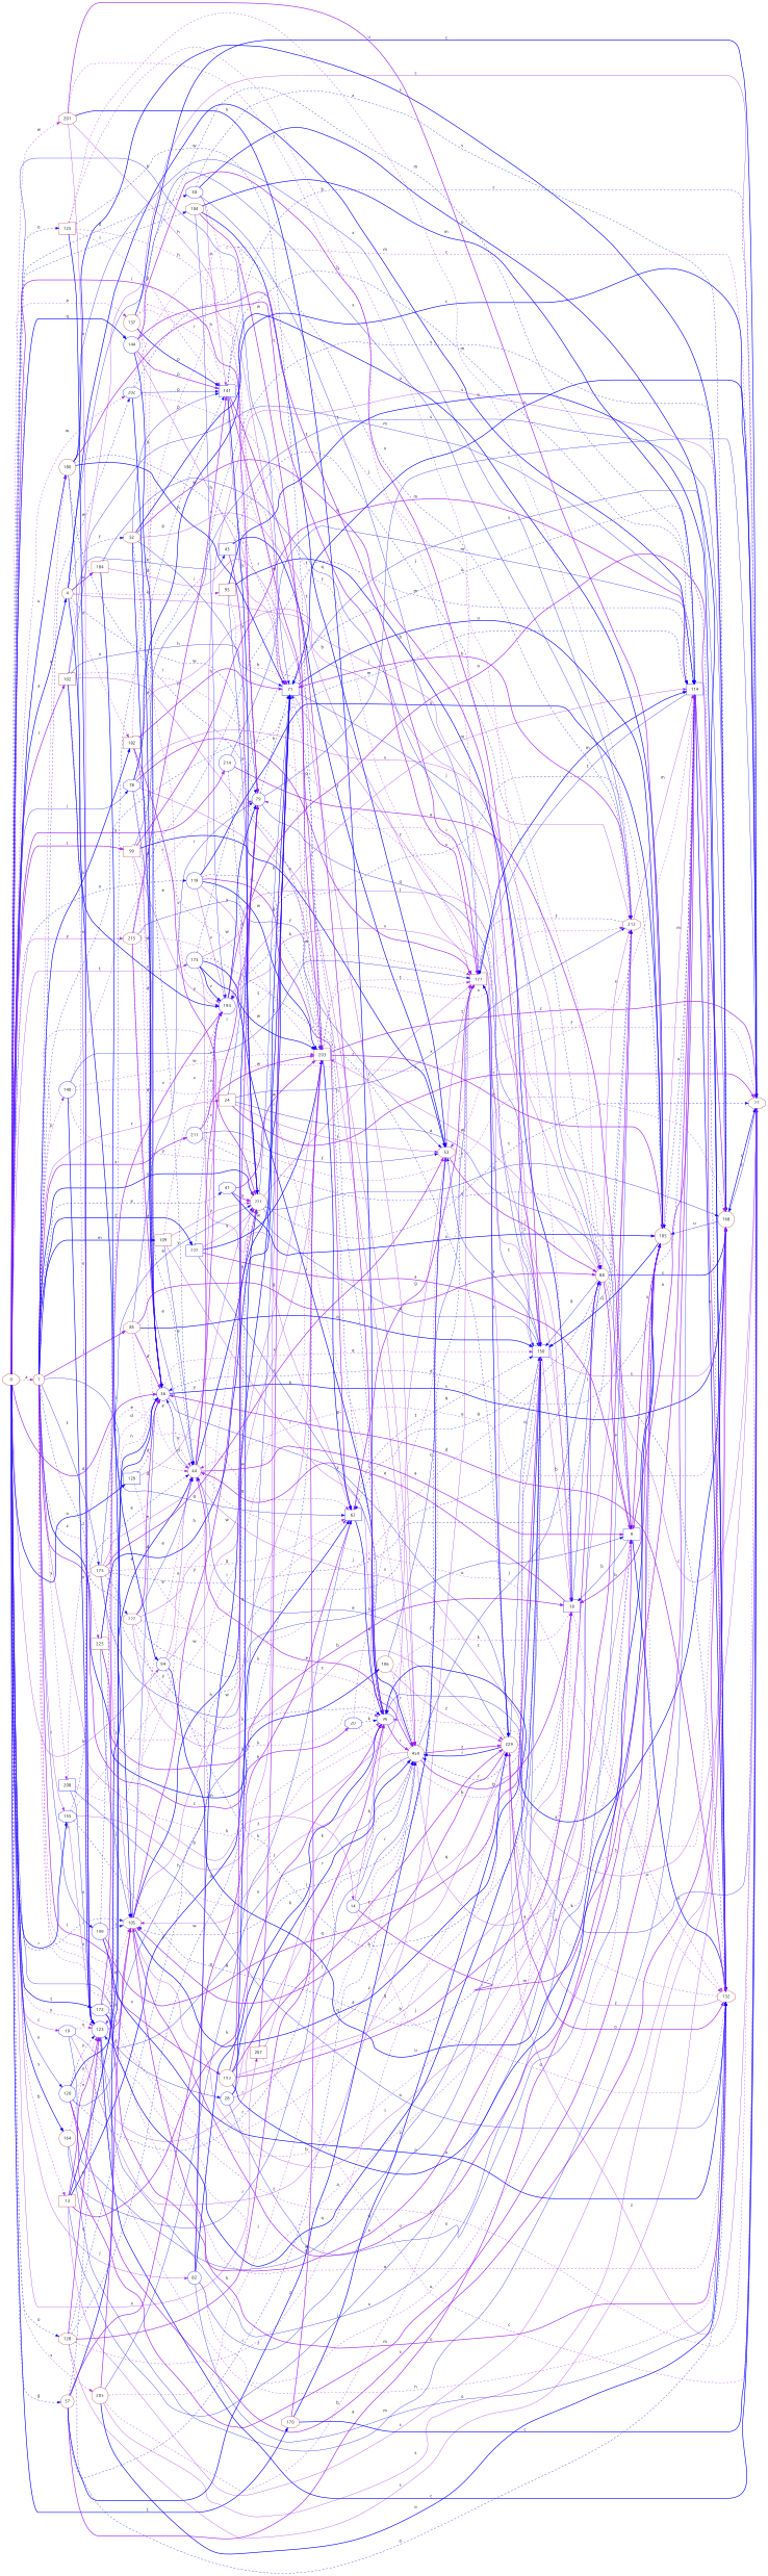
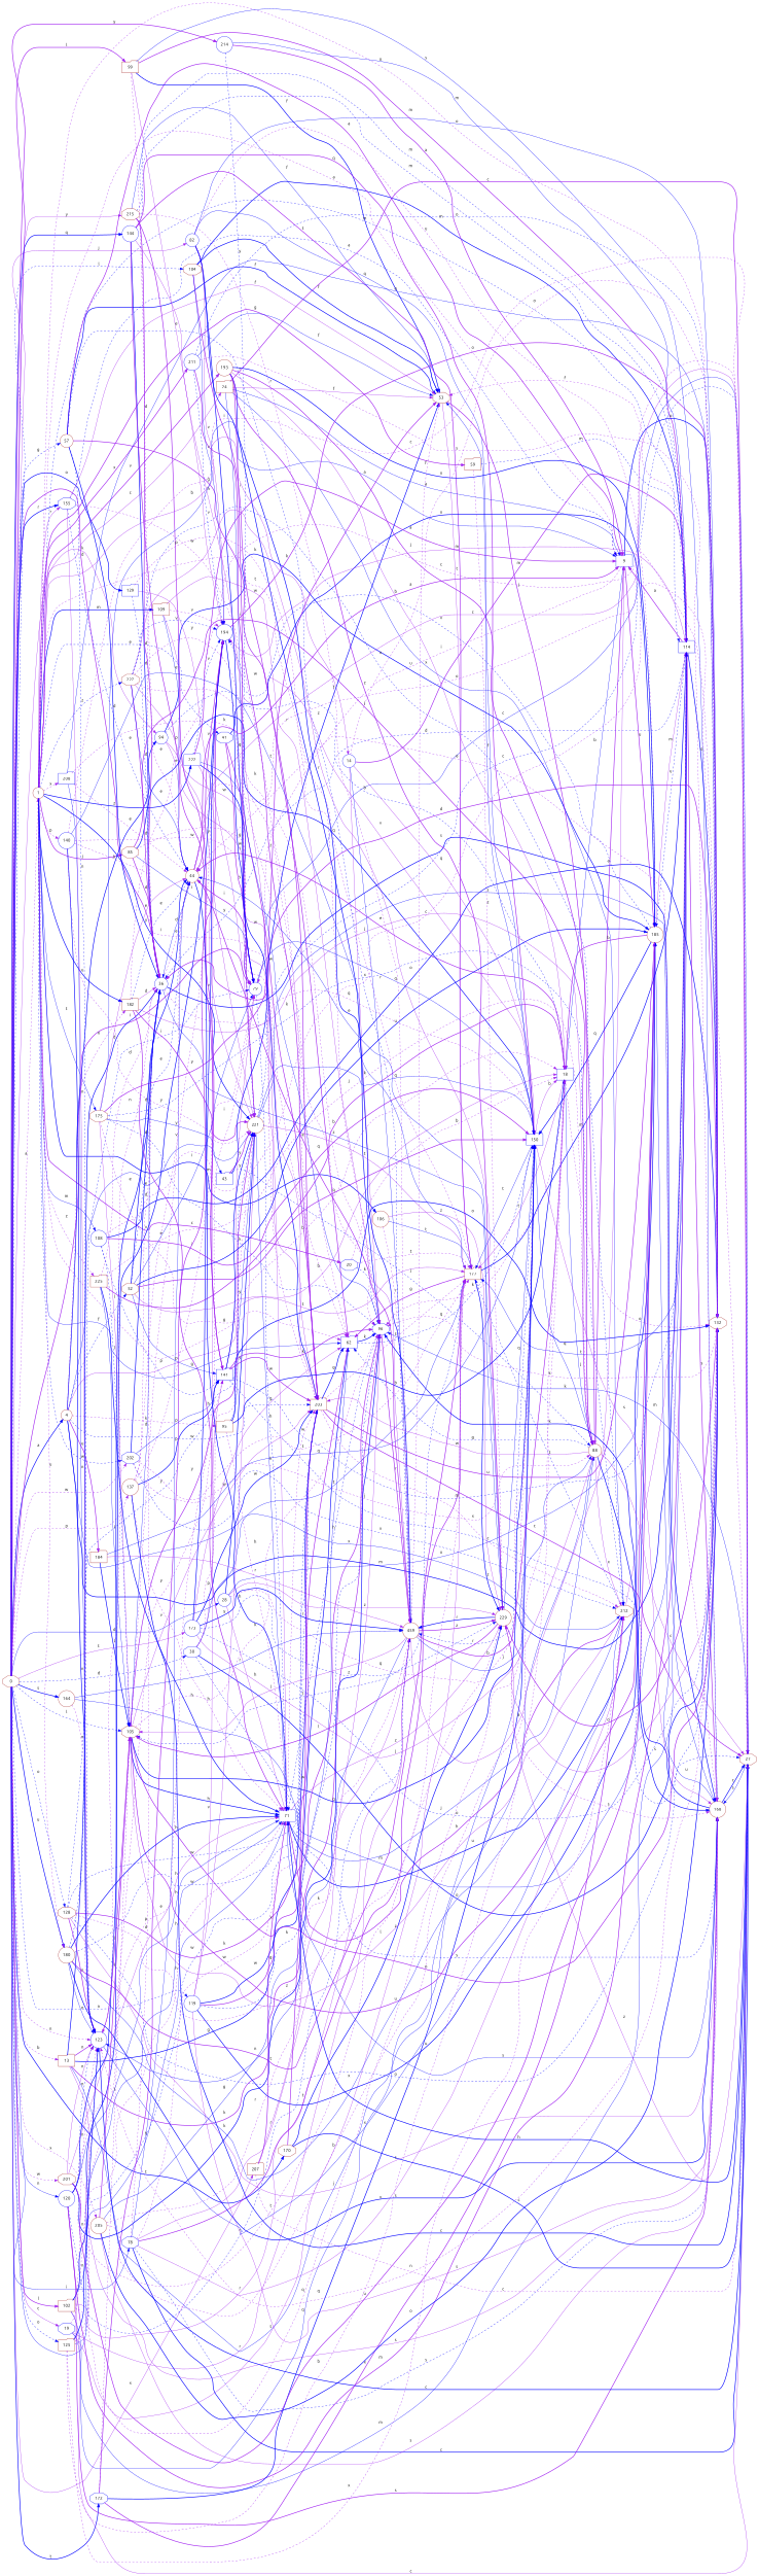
  strict digraph {
    fontname=Ubuntu
    rankdir=LR
    node [color=brown fontname=Ubuntu shape=circle]
    edge [color=purple fontname=Ubuntu style=bold]
    0 [shape=octagon]
    1
    4
    13 [shape=folder]
    19 [color=blue shape=octagon]
    28 [color=blue]
    30 [color=blue shape=octagon]
    36 [color=blue]
    57
    71 [color=blue shape=folder]
    78 [color=blue shape=octagon]
    79 [color=blue]
    82 [color=blue]
    94 [color=blue]
    99 [shape=folder]
    102 [shape=folder]
    104 [shape=octagon]
    105 [shape=octagon]
    119 [color=blue]
    120 [color=blue]
    123 [color=blue]
    125 [shape=folder]
    128 [shape=octagon]
    129 [color=blue shape=folder]
    137
    144 [color=blue]
    155 [color=blue shape=octagon]
    164
    170 [shape=octagon]
    172 [color=blue shape=octagon]
    173 [color=blue]
    180
    201 [shape=octagon]
    202 [color=blue shape=octagon]
    205
    207 [shape=folder]
    214 [color=blue]
    215 [shape=octagon]
    9 [color=blue shape=folder]
    14 [color=blue]
    18 [color=blue shape=folder]
    20 [color=blue shape=octagon]
    24 [shape=folder]
    41 [color=blue shape=octagon]
+   59 [shape=folder]
    62 [color=blue shape=folder]
    85 [shape=octagon]
    106
    108 [color=blue]
    109 [shape=folder]
    114 [color=blue shape=folder]
    132 [shape=octagon]
    140 [color=blue]
    175 [shape=octagon]
    177 [shape=folder]
    182 [shape=folder]
    193
    208 [color=blue shape=folder]
    211 [color=blue]
    221
    222 [color=blue shape=folder]
    225 [shape=folder]
    227 [shape=octagon]
    43 [color=blue shape=folder]
    52 [shape=octagon]
    95 [shape=folder]
    184 [shape=folder]
    203 [shape=folder]
    212 [shape=octagon]
    88
    96 [color=blue shape=octagon]
    168
    150 [color=blue shape=folder]
    n74 [label=459]
    185
    229
    141 [color=blue shape=folder]
    44
    53 [shape=octagon]
    27 [shape=octagon]
    194 [color=blue]
    0 -> 1 [label=a style=dashed]
    0 -> 4 [color=blue label=a]
    0 -> 13 [label=b style=dashed]
    0 -> 19 [label=c style=solid]
    0 -> 28 [color=blue label=d style=solid]
    0 -> 30 [color=blue label=d style=dashed]
    0 -> 36 [label=d]
    0 -> 57 [color=blue label=g style=dashed]
    0 -> 71 [color=blue label=h style=solid]
    0 -> 78 [color=blue label=i style=solid]
    0 -> 79 [label=i]
    0 -> 82 [label=j style=solid]
    0 -> 94 [label=k style=solid]
    0 -> 99 [label=l]
    0 -> 102 [label=l]
    0 -> 104 [color=blue label=l style=dashed]
    0 -> 105 [color=blue label=l style=dashed]
    0 -> 119 [color=blue label=n style=dashed]
    0 -> 120 [color=blue label=n style=solid]
    0 -> 123 [label=n style=dashed]
    0 -> 125 [color=blue label=o style=dashed]
    0 -> 128 [color=blue label=o style=dashed]
    0 -> 129 [color=blue label=o]
    0 -> 137 [label=p style=dashed]
    0 -> 144 [color=blue label=q]
    0 -> 155 [color=blue label=r]
    0 -> 164 [color=blue label=s]
    0 -> 170 [color=blue label=t]
    0 -> 172 [color=blue label=t]
    0 -> 173 [label=t style=solid]
    0 -> 180 [color=blue label=u]
    0 -> 201 [label=w style=dashed]
    0 -> 202 [label=w style=dashed]
    0 -> 205 [label=x style=dashed]
    0 -> 207 [label=x style=solid]
    0 -> 214 [label=y]
    0 -> 215 [label=y style=solid]
    1 -> 155 [label=r style=solid]
    1 -> 180 [label=u style=dashed]
    1 -> 202 [color=blue label=w style=dashed]
    1 -> 9 [label=a style=dashed]
    1 -> 14 [label=b style=solid]
    1 -> 18 [label=b style=dashed]
    1 -> 20 [label=c]
    1 -> 24 [label=c style=solid]
    1 -> 41 [color=blue label=e style=dashed]
+   1 -> 59 [label=g]
    1 -> 62 [color=blue label=g style=solid]
    1 -> 85 [label=j]
    1 -> 106 [color=blue label=m]
    1 -> 108 [color=blue label=m style=solid]
    1 -> 109 [color=blue label=m]
    1 -> 114 [color=blue label=m style=dashed]
    1 -> 132 [label=o style=dashed]
    1 -> 140 [label=p style=dashed]
    1 -> 175 [color=blue label=t style=solid]
    1 -> 177 [label=t style=dashed]
    1 -> 182 [color=blue label=u]
    1 -> 193 [label=v]
    1 -> 208 [label=x style=dashed]
    1 -> 211 [label=x]
    1 -> 221 [color=blue label=y]
    1 -> 222 [color=blue label=z]
    1 -> 225 [label=z style=dashed]
    1 -> 227 [color=blue label=z style=dashed]
    4 -> 94 [color=blue label=k]
    4 -> 18 [label=b style=solid]
    4 -> 114 [color=blue label=m]
    4 -> 182 [label=u style=dashed]
    4 -> 43 [color=blue label=e style=solid]
    4 -> 52 [color=blue label=f style=dashed]
    4 -> 95 [label=k style=dashed]
    4 -> 184 [label=u]
    4 -> 203 [color=blue label=w style=dashed]
    4 -> 212 [color=blue label=x style=solid]
    13 -> 36 [color=blue label=d]
    13 -> 123 [label=n]
    13 -> 62 [color=blue label=g]
    13 -> 88 [color=blue label=j style=solid]
    13 -> 96 [label=k]
    13 -> 168 [label=s style=solid]
    19 -> 123 [label=n style=dashed]
    19 -> 177 [label=t style=solid]
    19 -> 150 [color=blue label=q style=solid]
    19 -> n74 [label=r style=solid]
    28 -> 71 [label=h style=solid]
    28 -> 221 [color=blue label=y]
    28 -> 150 [label=q style=dashed]
    28 -> 185 [color=blue label=u style=solid]
    28 -> 229 [label=z style=solid]
    30 -> 79 [label=i style=dashed]
    30 -> 132 [color=blue label=o]
    30 -> 177 [color=blue label=t style=solid]
    30 -> 168 [color=blue label=s style=dashed]
    30 -> 141 [label=p style=solid]
    36 -> 123 [label=n style=dashed]
    36 -> 168 [color=blue label=s]
    36 -> 150 [label=q style=dashed]
    36 -> 229 [color=blue label=z style=solid]
    36 -> 44 [label=e style=dashed]
    57 -> 36 [color=blue label=d]
    57 -> 123 [color=blue label=n style=dashed]
    57 -> 9 [label=a]
    57 -> 62 [label=g]
    57 -> n74 [color=blue label=r style=dashed]
    57 -> 53 [color=blue label=f]
    71 -> 203 [label=w style=dashed]
    71 -> 88 [color=blue label=j style=solid]
    71 -> 168 [color=blue label=s style=solid]
    71 -> 185 [color=blue label=u]
    71 -> 229 [label=z style=solid]
    78 -> 36 [label=d style=dashed]
    78 -> 177 [label=t]
    78 -> 203 [label=w style=dashed]
    78 -> 212 [label=x style=solid]
    78 -> 168 [color=blue label=s style=dashed]
    78 -> n74 [label=r style=solid]
    78 -> 44 [color=blue label=e style=solid]
    78 -> 27 [color=blue label=c]
    79 -> 71 [color=blue label=h style=dashed]
    79 -> 150 [color=blue label=q style=solid]
    79 -> 27 [color=blue label=c style=solid]
    82 -> 79 [color=blue label=i]
    82 -> 132 [color=blue label=o style=solid]
    82 -> 96 [color=blue label=k]
    82 -> 150 [color=blue label=q style=solid]
    82 -> 185 [label=u style=dashed]
    82 -> 194 [label=v style=solid]
    94 -> 18 [color=blue label=b style=dashed]
    94 -> 203 [label=w style=solid]
    94 -> 185 [color=blue label=u]
    94 -> 44 [label=e style=solid]
    99 -> 36 [label=d style=dashed]
    99 -> 114 [label=m]
    99 -> 168 [color=blue label=s style=solid]
    99 -> 53 [color=blue label=f]
    99 -> 194 [label=e style=solid]
    102 -> 71 [color=blue label=h style=solid]
    102 -> 123 [label=n style=dashed]
    102 -> 114 [color=blue label=m style=solid]
    102 -> 150 [label=q style=dashed]
    102 -> n74 [label=r style=solid]
    102 -> 27 [label=c style=solid]
    102 -> 194 [color=blue label=v]
    104 -> 114 [color=blue label=m]
    104 -> 203 [label=w]
    104 -> 53 [color=blue label=f]
    104 -> 194 [color=blue label=v style=solid]
    105 -> 36 [color=blue label=d style=solid]
    105 -> 71 [color=blue label=h]
    105 -> 132 [label=o]
    105 -> 221 [label=y]
    105 -> 203 [label=w style=solid]
    105 -> 96 [label=k style=dashed]
    105 -> 150 [color=blue label=q]
    105 -> 185 [label=u]
    105 -> 44 [label=e style=dashed]
    119 -> 62 [label=g]
    119 -> 221 [label=y style=solid]
    119 -> 203 [color=blue label=w]
    119 -> 96 [color=blue label=k style=dashed]
    119 -> 168 [label=s style=solid]
    119 -> 185 [color=blue label=u]
    119 -> 194 [label=v style=solid]
    120 -> 71 [color=blue label=h style=solid]
    120 -> 123 [color=blue label=n style=dashed]
    120 -> 114 [label=m]
    120 -> 221 [label=y style=dashed]
    120 -> 168 [label=s]
    120 -> n74 [color=blue label=r style=dashed]
    120 -> 44 [color=blue label=e]
    123 -> 105 [label=l]
    123 -> 212 [color=blue label=x style=solid]
    123 -> 27 [color=blue label=c]
    125 -> 71 [label=h style=dashed]
    125 -> 123 [color=blue label=n]
    125 -> 18 [label=b style=dashed]
    125 -> 203 [color=blue label=w style=dashed]
    125 -> 212 [label=x style=dashed]
    125 -> 141 [label=p style=dashed]
    128 -> 123 [label=n]
    128 -> 132 [color=blue label=o style=dashed]
    128 -> 221 [color=blue label=y style=dashed]
    128 -> 203 [color=blue label=w style=dashed]
    128 -> 96 [label=k]
    128 -> 168 [label=s style=solid]
    128 -> 229 [label=z style=dashed]
    129 -> 36 [color=blue label=d style=dashed]
    129 -> 221 [label=y style=solid]
    129 -> 96 [label=k style=dashed]
    137 -> 36 [label=d style=dashed]
    137 -> 71 [label=h style=dashed]
    137 -> 79 [label=i style=dashed]
    137 -> 141 [color=blue label=p]
    137 -> 27 [color=blue label=c]
    137 -> 194 [label=v style=dashed]
    144 -> 36 [color=blue label=d]
    144 -> 71 [label=h style=solid]
    144 -> 114 [color=blue label=m style=dashed]
    144 -> 177 [label=t]
    144 -> 150 [label=q]
    144 -> 141 [label=p]
    155 -> 123 [label=n style=solid]
    155 -> 9 [color=blue label=a style=dashed]
    155 -> 203 [label=w style=dashed]
    155 -> 44 [color=blue label=e style=dashed]
    155 -> 53 [label=f style=solid]
    164 -> 123 [label=n style=dashed]
    164 -> 114 [color=blue label=m style=solid]
    164 -> n74 [color=blue label=r style=solid]
    170 -> 203 [label=w]
    170 -> 229 [color=blue label=z]
    170 -> 27 [color=blue label=c]
    172 -> 105 [label=l style=dashed]
    172 -> 212 [label=x]
    172 -> 150 [color=blue label=q]
    172 -> 194 [label=v]
    173 -> 62 [label=g style=solid]
    173 -> 132 [color=blue label=o style=dashed]
    173 -> 203 [color=blue label=w]
    173 -> 88 [label=j style=solid]
    173 -> n74 [color=blue label=r]
    173 -> 229 [color=blue label=z style=dashed]
    173 -> 194 [color=blue label=v]
    180 -> 71 [color=blue label=h]
    180 -> 79 [color=blue label=i style=dashed]
    180 -> 123 [color=blue label=n style=solid]
    180 -> 177 [label=t]
    180 -> 203 [color=blue label=w style=dashed]
    180 -> 212 [color=blue label=x style=solid]
    180 -> 168 [color=blue label=s]
    201 -> 71 [label=h style=solid]
    201 -> 123 [label=n style=solid]
    201 -> 177 [label=t style=dashed]
    201 -> 96 [color=blue label=k]
    201 -> 185 [label=u]
    202 -> 36 [color=blue label=d]
    202 -> 177 [label=t style=dashed]
    202 -> 212 [color=blue label=x style=dashed]
    202 -> 88 [label=j style=dashed]
    202 -> 141 [color=blue label=p style=solid]
    205 -> 105 [label=l]
    205 -> 18 [label=b style=dashed]
    205 -> 62 [color=blue label=g style=solid]
    205 -> 132 [color=blue label=o]
    205 -> 168 [label=s style=solid]
    205 -> n74 [label=r style=dashed]
    207 -> 71 [label=x]
    207 -> 96 [label=k style=solid]
    207 -> 27 [label=c style=dashed]
    214 -> 9 [label=a]
    214 -> 114 [color=blue label=m style=solid]
    214 -> 221 [color=blue label=y style=dashed]
    215 -> 36 [label=d]
    215 -> 114 [color=blue label=m style=dashed]
    215 -> n74 [label=r style=dashed]
    215 -> 141 [label=p]
    215 -> 44 [label=e style=dashed]
    215 -> 53 [color=blue label=f style=solid]
    9 -> 79 [label=i style=dashed]
    9 -> 18 [color=blue label=b style=solid]
    9 -> 132 [color=blue label=o]
    9 -> 185 [label=u]
    14 -> 114 [label=m]
    14 -> 132 [label=o style=dashed]
    14 -> 96 [label=k style=solid]
    14 -> 150 [label=q style=solid]
    14 -> n74 [color=blue label=r style=solid]
    18 -> 132 [label=o style=dashed]
    18 -> 177 [label=t style=solid]
    18 -> 88 [color=blue label=j style=solid]
    18 -> 96 [label=k style=dashed]
    18 -> 44 [label=e]
    20 -> 18 [label=b style=dashed]
    20 -> 177 [label=t style=dashed]
    20 -> 96 [color=blue label=k style=dashed]
    24 -> 79 [color=blue label=i style=solid]
    24 -> 9 [color=blue label=a style=solid]
    24 -> 212 [color=blue label=x style=solid]
    24 -> 53 [label=f style=solid]
    24 -> 27 [label=c]
    41 -> 221 [label=y]
    41 -> 203 [label=w]
    41 -> 185 [color=blue label=u]
+   59 -> 114 [color=blue label=m style=dashed]
+   59 -> 229 [label=z style=dashed]
    62 -> 96 [color=blue label=k]
    62 -> 150 [color=blue label=q style=dashed]
    85 -> 36 [label=d]
    85 -> 79 [color=blue label=i style=solid]
    85 -> 62 [label=g style=dashed]
    85 -> 88 [label=j]
    85 -> 150 [color=blue label=q]
    106 -> 177 [color=blue label=t style=solid]
    106 -> n74 [label=r style=dashed]
    106 -> 229 [label=z style=solid]
    108 -> 105 [color=blue label=l style=dashed]
    108 -> 132 [color=blue label=o]
    108 -> 150 [label=q]
    108 -> 141 [color=blue label=p style=dashed]
    108 -> 27 [label=c style=dashed]
    109 -> 221 [label=y style=solid]
    109 -> n74 [label=r style=solid]
    109 -> 44 [color=blue label=e style=solid]
    109 -> 194 [label=v style=dashed]
    114 -> 36 [color=blue label=d style=dashed]
    114 -> 9 [label=a]
    114 -> 132 [color=blue label=o]
    114 -> 177 [color=blue label=t style=solid]
    114 -> 168 [label=s]
    114 -> 185 [color=blue label=u style=dashed]
    114 -> 53 [label=f style=dashed]
    132 -> 36 [label=d]
    132 -> 123 [label=n style=dashed]
    132 -> 96 [label=k style=dashed]
    132 -> 229 [label=z style=solid]
    140 -> 79 [label=i style=dashed]
    140 -> 123 [color=blue label=n]
    140 -> 177 [color=blue label=t style=solid]
    140 -> 221 [label=y style=dashed]
    140 -> 203 [label=w style=dashed]
    140 -> 27 [label=c style=dashed]
    175 -> 105 [label=l style=solid]
    175 -> 9 [color=blue label=a style=solid]
    175 -> 62 [label=g style=dashed]
    175 -> 221 [color=blue label=y style=solid]
    175 -> 212 [color=blue label=x style=dashed]
    175 -> 96 [color=blue label=k style=dashed]
    175 -> 44 [label=e style=solid]
    175 -> 53 [label=f]
    177 -> 105 [color=blue label=l style=dashed]
    177 -> 62 [label=g]
    177 -> 114 [color=blue label=m]
    177 -> 229 [color=blue label=z]
    182 -> 36 [label=d style=solid]
    182 -> 71 [label=h]
    182 -> 221 [label=y]
    182 -> 88 [label=j style=solid]
    182 -> 44 [color=blue label=e style=dashed]
    182 -> 27 [label=c style=dashed]
    193 -> 79 [label=i]
    193 -> 18 [label=b style=solid]
    193 -> 88 [label=j]
    193 -> n74 [color=blue label=r]
    193 -> 185 [color=blue label=u]
    193 -> 229 [label=z]
    208 -> 123 [color=blue label=n style=solid]
    208 -> 132 [color=blue label=o style=solid]
    208 -> 96 [label=k style=dashed]
    208 -> 44 [label=e style=dashed]
    211 -> 132 [color=blue label=o style=dashed]
    211 -> 203 [label=w]
    211 -> 168 [label=s style=dashed]
    211 -> 53 [color=blue label=f style=solid]
    211 -> 194 [color=blue label=v style=dashed]
    221 -> 71 [color=blue label=h style=solid]
    221 -> 177 [label=t style=solid]
    221 -> 168 [color=blue label=s style=solid]
    221 -> 150 [color=blue label=q style=solid]
    221 -> 27 [color=blue label=c style=dashed]
    222 -> 9 [label=a]
    222 -> 221 [label=y style=solid]
    222 -> 203 [color=blue label=w]
    222 -> 96 [color=blue label=k style=solid]
    222 -> 194 [color=blue label=v style=dashed]
    225 -> 36 [label=d style=dashed]
    225 -> 71 [color=blue label=h]
    225 -> 105 [color=blue label=l style=solid]
    225 -> 18 [label=b]
    225 -> 88 [label=j style=dashed]
    227 -> 36 [label=d]
    227 -> 62 [label=g style=dashed]
    227 -> 203 [label=w style=solid]
    227 -> 212 [color=blue label=x style=dashed]
    227 -> 96 [label=k style=dashed]
    227 -> 229 [label=z style=solid]
    227 -> 44 [color=blue label=e style=solid]
+   227 -> 194 [color=blue label=v style=dashed]
    43 -> 221 [label=y]
    43 -> 88 [color=blue label=j style=dashed]
    43 -> 53 [color=blue label=f]
    52 -> 36 [color=blue label=d]
    52 -> 79 [color=blue label=i style=solid]
    52 -> 177 [label=t style=solid]
    52 -> 150 [label=q]
    52 -> 185 [color=blue label=u]
    52 -> 141 [color=blue label=p style=solid]
    52 -> 44 [color=blue label=e style=dashed]
    95 -> 71 [label=h style=dashed]
    95 -> 18 [color=blue label=b]
    95 -> 132 [color=blue label=o]
    95 -> 221 [color=blue label=y style=solid]
    184 -> 105 [color=blue label=l]
    184 -> 150 [color=blue label=q style=solid]
    184 -> n74 [label=r style=solid]
    203 -> 62 [color=blue label=g]
    203 -> 177 [label=t style=dashed]
    203 -> 212 [label=x style=dashed]
    203 -> 185 [label=u]
    203 -> 27 [label=c]
    212 -> 71 [label=h]
    212 -> 105 [label=l style=solid]
    212 -> 114 [label=m style=solid]
    212 -> 177 [color=blue label=t style=dashed]
    88 -> 9 [label=a]
    88 -> 62 [color=blue label=g style=dashed]
    88 -> 203 [label=w style=solid]
    88 -> 212 [label=x style=solid]
    88 -> 168 [color=blue label=s]
    88 -> 150 [color=blue label=q style=solid]
    88 -> 27 [label=c style=solid]
    96 -> 71 [color=blue label=h style=dashed]
    96 -> n74 [label=r]
    168 -> 96 [color=blue label=k]
    168 -> 185 [color=blue label=u style=solid]
    168 -> 44 [label=e style=dashed]
    168 -> 27 [color=blue label=c]
    150 -> 18 [label=b style=solid]
    150 -> 177 [color=blue label=t style=solid]
    150 -> 168 [label=s style=solid]
    150 -> n74 [color=blue label=r style=dashed]
    150 -> 53 [color=blue label=f style=solid]
    150 -> 194 [label=v style=solid]
    n74 -> 105 [label=l style=solid]
    n74 -> 123 [color=blue label=n style=solid]
    n74 -> 9 [label=a style=solid]
    n74 -> 18 [label=b]
    n74 -> 88 [color=blue label=j style=solid]
    n74 -> 229 [label=z]
    n74 -> 44 [label=e]
    n74 -> 53 [label=f style=dashed]
    185 -> 18 [label=b]
    185 -> 114 [label=m style=solid]
    185 -> 150 [color=blue label=q]
    185 -> 194 [color=blue label=v style=dashed]
    229 -> 105 [label=l]
    229 -> 132 [label=o]
    229 -> 168 [label=s style=dashed]
    229 -> 150 [color=blue label=q style=solid]
    229 -> n74 [color=blue label=r]
    229 -> 44 [color=blue label=e style=solid]
    141 -> 79 [label=i style=solid]
    141 -> 114 [color=blue label=m style=dashed]
    141 -> 221 [color=blue label=y]
    141 -> 203 [label=w]
    141 -> 96 [label=k]
    141 -> 27 [color=blue label=c style=dashed]
    44 -> 36 [color=blue label=d style=solid]
    44 -> 71 [color=blue label=h]
    44 -> 79 [label=i]
    44 -> 9 [label=a]
    44 -> 132 [label=o style=dashed]
    44 -> 27 [label=c style=solid]
    44 -> 194 [label=v]
    53 -> 177 [label=t style=solid]
    53 -> 88 [label=j]
    27 -> 71 [color=blue label=h]
    27 -> 96 [color=blue label=k style=solid]
    27 -> 168 [color=blue label=s style=solid]
    27 -> 229 [label=z style=solid]
    194 -> 79 [color=blue label=i]
    194 -> 114 [label=m style=solid]
    194 -> 132 [label=o]
  }
